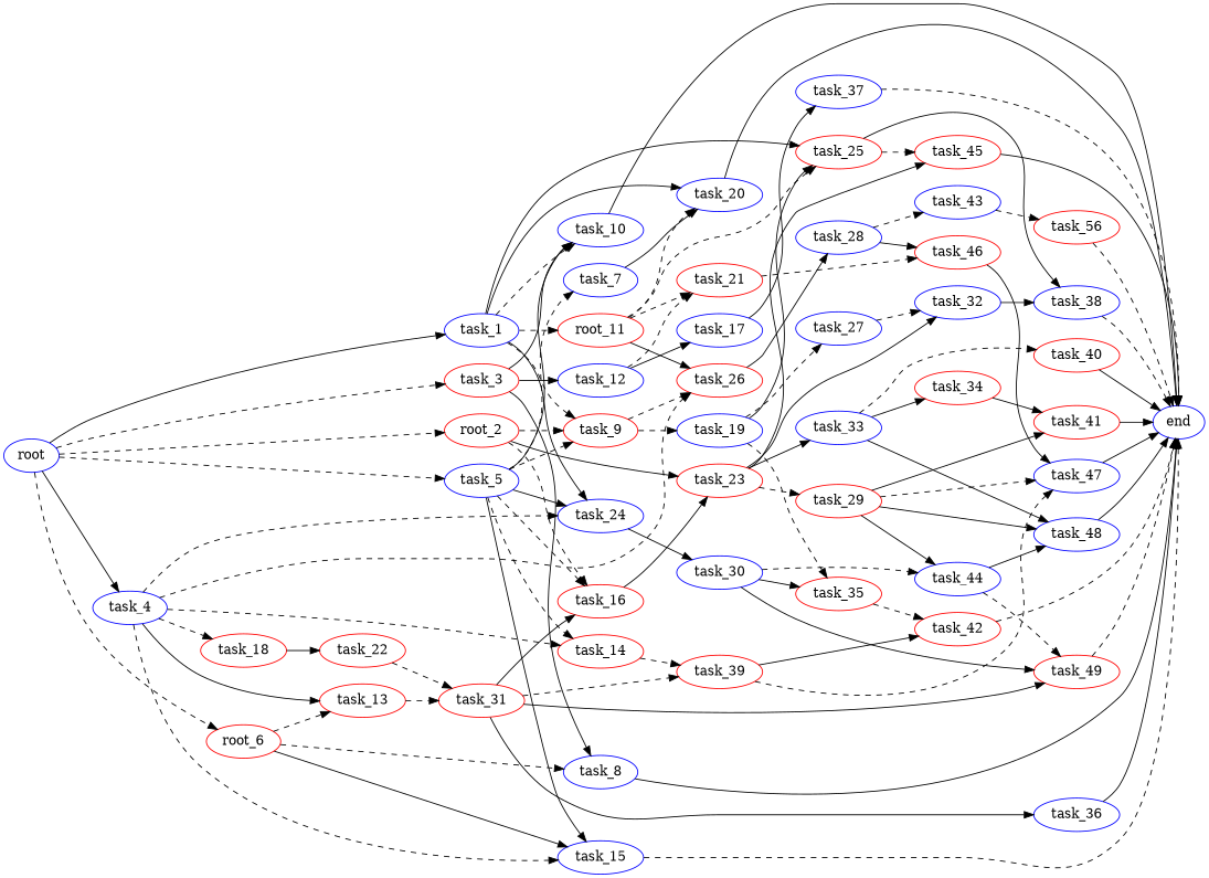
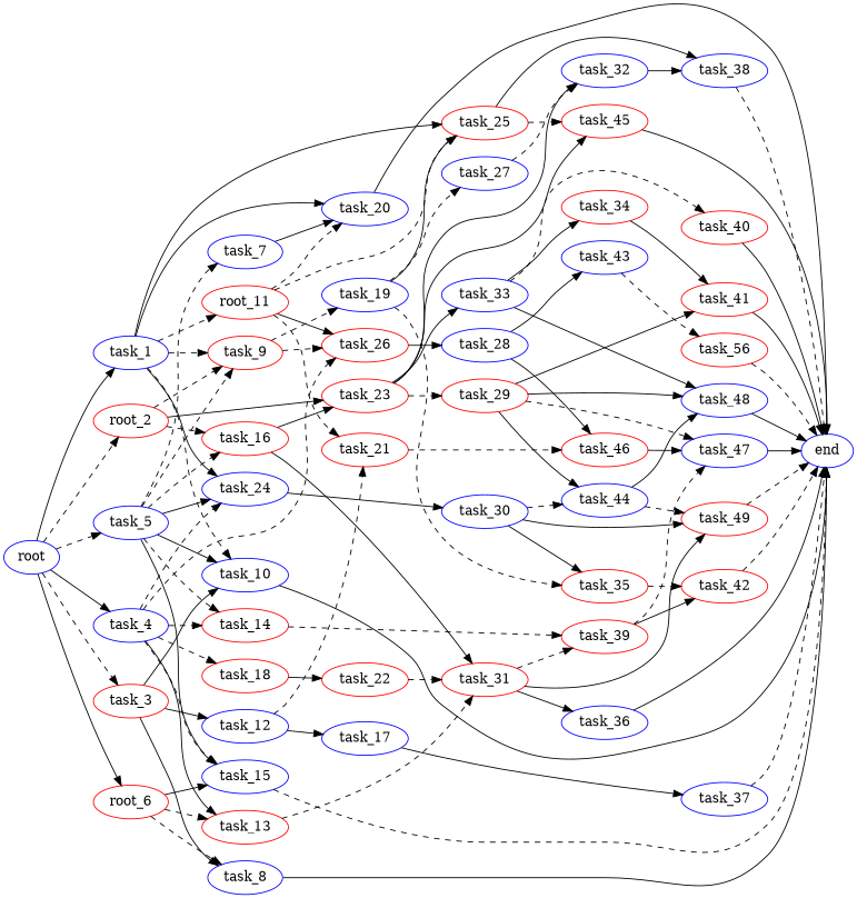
  digraph {
    rankdir=LR
    node [color=blue]
    edge [style=solid]
    root
    task_1
    n3 [color=red label=root_2]
    task_3 [color=red]
    task_4
    task_5
    n7 [color=red label=root_6]
    task_9 [color=red]
    task_10
    n10 [color=red label=root_11]
    task_20
    task_24
    task_25 [color=red]
    task_16 [color=red]
    task_23 [color=red]
    task_8
    task_12
    task_13 [color=red]
    task_14 [color=red]
    task_15
    task_18 [color=red]
    task_26 [color=red]
    task_7
    task_19
    end
    task_21 [color=red]
    task_30
    task_45 [color=red]
    task_38
    task_31 [color=red]
    task_29 [color=red]
    task_32
    task_33
    task_17
    task_39 [color=red]
    task_22 [color=red]
    task_28
    task_27
    task_35 [color=red]
    task_46 [color=red]
    task_37
    task_49 [color=red]
    task_36
    task_47
    task_42 [color=red]
    task_43
    task_41 [color=red]
    task_44
    task_48
    task_34 [color=red]
    task_40 [color=red]
    n52 [color=red label=task_56]
    root -> task_1
    root -> n3 [style=dashed]
    root -> task_3 [style=dashed]
    root -> task_4
    root -> task_5 [style=dashed]
-   root -> n7 [style=dashed]
+   root -> n7
    task_1 -> task_9 [style=dashed]
    task_1 -> task_10 [style=dashed]
    task_1 -> n10 [style=dashed]
    task_1 -> task_20
    task_1 -> task_24
    task_1 -> task_25
    n3 -> task_9 [style=dashed]
    n3 -> task_16 [style=dashed]
    n3 -> task_23
    task_3 -> task_10
    task_3 -> task_8
    task_3 -> task_12
    task_4 -> task_24 [style=dashed]
    task_4 -> task_13
    task_4 -> task_14 [style=dashed]
    task_4 -> task_15 [style=dashed]
    task_4 -> task_18 [style=dashed]
    task_4 -> task_26 [style=dashed]
    task_5 -> task_9 [style=dashed]
    task_5 -> task_10
    task_5 -> task_24
    task_5 -> task_16 [style=dashed]
    task_5 -> task_14 [style=dashed]
    task_5 -> task_15
    task_5 -> task_7 [style=dashed]
    n7 -> task_8 [style=dashed]
    n7 -> task_13 [style=dashed]
    n7 -> task_15
    task_9 -> task_26 [style=dashed]
    task_9 -> task_19 [style=dashed]
    task_10 -> end
    n10 -> task_20 [style=dashed]
    n10 -> task_25 [style=dashed]
    n10 -> task_26
    n10 -> task_21 [style=dashed]
    task_20 -> end
    task_24 -> task_30
    task_25 -> task_45 [style=dashed]
    task_25 -> task_38
    task_16 -> task_23
-   task_31 -> task_16
+   task_16 -> task_31
    task_23 -> task_45
    task_23 -> task_29 [style=dashed]
    task_23 -> task_32
    task_23 -> task_33
    task_8 -> end
    task_12 -> task_21 [style=dashed]
    task_12 -> task_17
    task_13 -> task_31 [style=dashed]
    task_14 -> task_39 [style=dashed]
    task_15 -> end [style=dashed]
    task_18 -> task_22
    task_26 -> task_28
    task_7 -> task_20
    task_19 -> task_25
    task_19 -> task_27 [style=dashed]
    task_19 -> task_35 [style=dashed]
    task_21 -> task_46 [style=dashed]
    task_30 -> task_35
    task_30 -> task_49
    task_30 -> task_44 [style=dashed]
    task_45 -> end
    task_38 -> end [style=dashed]
    task_31 -> task_39 [style=dashed]
    task_31 -> task_49
    task_31 -> task_36
    task_29 -> task_47 [style=dashed]
    task_29 -> task_41
    task_29 -> task_44
    task_29 -> task_48
    task_32 -> task_38
    task_33 -> task_48
    task_33 -> task_34
    task_33 -> task_40 [style=dashed]
    task_17 -> task_37
    task_39 -> task_47 [style=dashed]
    task_39 -> task_42
    task_22 -> task_31 [style=dashed]
    task_28 -> task_46
-   task_28 -> task_43 [style=dashed]
+   task_28 -> task_43
    task_27 -> task_32 [style=dashed]
    task_35 -> task_42 [style=dashed]
    task_46 -> task_47
    task_37 -> end [style=dashed]
    task_49 -> end [style=dashed]
    task_36 -> end
    task_47 -> end
    task_42 -> end [style=dashed]
    task_43 -> n52 [style=dashed]
    task_41 -> end
    task_44 -> task_49 [style=dashed]
    task_44 -> task_48
    task_48 -> end
    task_34 -> task_41
    task_40 -> end
    n52 -> end [style=dashed]
  }
